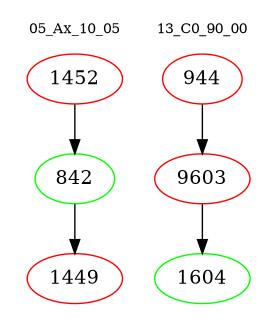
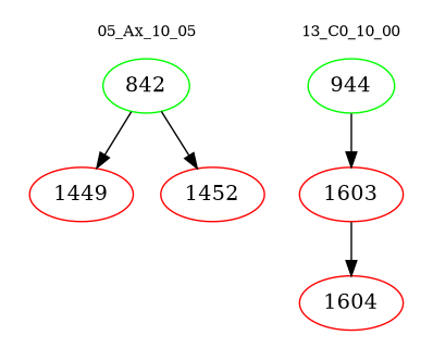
  digraph {
    node [color=red]
    edge [color=black]
    n1 [color=green label=842]
    n2 [label=1449]
    n3 [label=1452]
-   n4 [label=944]
-   n5 [label=9603]
-   n6 [color=green label=1604]
+   n4 [color=green label=944]
+   n5 [label=1603]
+   n6 [label=1604]
    subgraph cluster_1 {
      color=white
      fontsize=10
      label="05_Ax_10_05"
      n1
      n2
      n3
    }
    subgraph cluster_2 {
      color=white
      fontsize=10
-     label="13_C0_90_00"
+     label="13_C0_10_00"
      n4
      n5
      n6
    }
    n1 -> n2
-   n3 -> n1
+   n1 -> n3
    n4 -> n5
    n5 -> n6
  }
